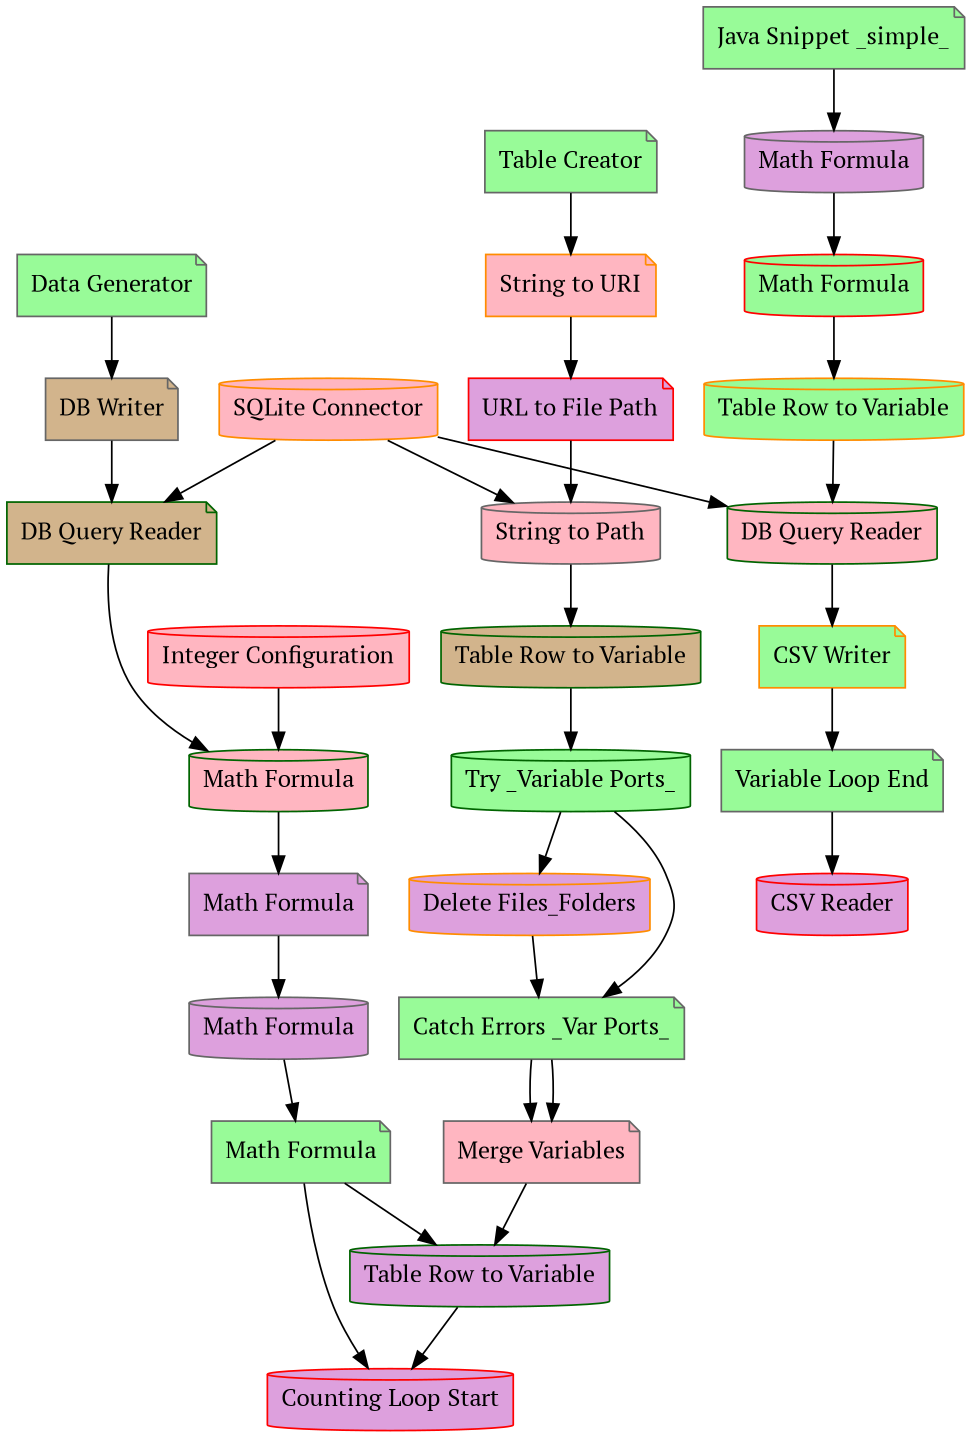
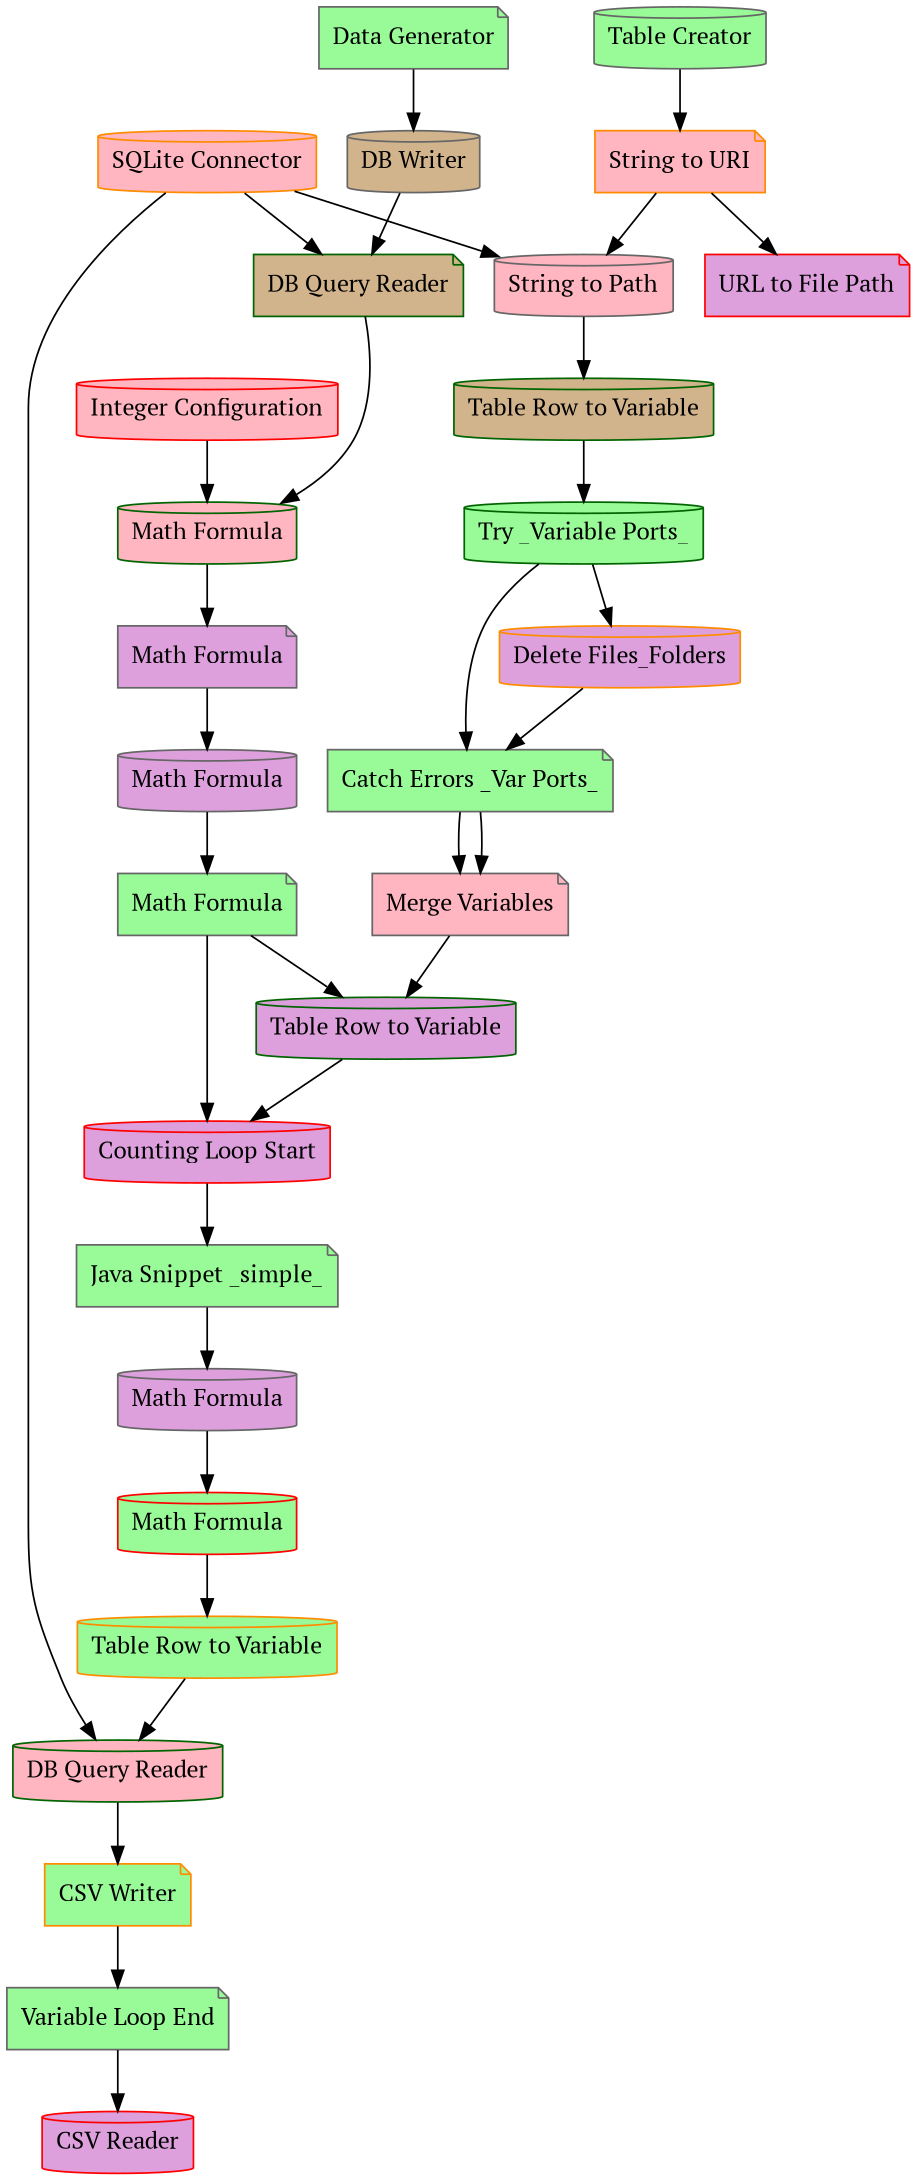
  digraph {
    fontname="PT Serif"
    rankdir=TB
    node [color=gray40 fillcolor=palegreen fontname="PT Serif" shape=cylinder style=filled]
    edge [fontname="PT Serif"]
    n1 [label="Data Generator" shape=note]
-   n2 [fillcolor=tan label="DB Writer" shape=note]
+   n2 [fillcolor=tan label="DB Writer"]
    n3 [color=darkgreen fillcolor=tan label="DB Query Reader" shape=note]
    n4 [color=darkgreen fillcolor=lightpink label="Math Formula"]
    n5 [fillcolor=plum label="Math Formula" shape=note]
    n6 [fillcolor=plum label="Math Formula"]
    n7 [label="Math Formula" shape=note]
    n8 [color=darkgreen fillcolor=plum label="Table Row to Variable"]
    n9 [color=red fillcolor=plum label="Counting Loop Start"]
    n10 [label="Java Snippet _simple_" shape=note]
    n11 [fillcolor=plum label="Math Formula"]
    n12 [color=red label="Math Formula"]
    n13 [color=darkorange label="Table Row to Variable"]
    n14 [color=darkgreen fillcolor=lightpink label="DB Query Reader"]
-   n15 [label="Table Creator" shape=note]
+   n15 [label="Table Creator"]
    n16 [color=darkorange fillcolor=lightpink label="String to URI" shape=note]
    n17 [color=red fillcolor=plum label="URL to File Path" shape=note]
    n18 [fillcolor=lightpink label="String to Path"]
    n19 [color=darkorange fillcolor=lightpink label="SQLite Connector"]
    n20 [color=darkorange label="CSV Writer" shape=note]
    n21 [label="Variable Loop End" shape=note]
    n22 [color=red fillcolor=lightpink label="Integer Configuration"]
    n23 [color=darkorange fillcolor=plum label="Delete Files_Folders"]
    n24 [label="Catch Errors _Var Ports_" shape=note]
    n25 [fillcolor=lightpink label="Merge Variables" shape=note]
    n26 [color=darkgreen fillcolor=tan label="Table Row to Variable"]
    n27 [color=darkgreen label="Try _Variable Ports_"]
    n28 [color=red fillcolor=plum label="CSV Reader"]
    n1 -> n2
    n2 -> n3
    n3 -> n4
    n4 -> n5
    n5 -> n6
    n6 -> n7
    n7 -> n8
    n7 -> n9
    n8 -> n9
+   n9 -> n10
    n10 -> n11
    n11 -> n12
    n12 -> n13
    n13 -> n14
    n14 -> n20
    n15 -> n16
    n16 -> n17
-   n17 -> n18
+   n16 -> n18
    n18 -> n26
    n19 -> n3
    n19 -> n14
    n19 -> n18
    n20 -> n21
    n21 -> n28
    n22 -> n4
    n23 -> n24
    n24 -> n25
    n24 -> n25
    n25 -> n8
    n26 -> n27
    n27 -> n23
    n27 -> n24
  }
